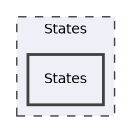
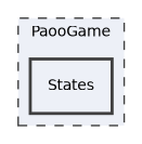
  digraph {
    compound=true
    rankdir=LR
    n1 [color=grey25 fillcolor="#edf0f7" fontname=Helvetica fontsize=10 label=States shape=box style="filled,bold,"]
    subgraph cluster_1 {
      bgcolor="#edf0f7"
      fontname=Helvetica
      fontsize=10
-     label=States
+     label=PaooGame
      pencolor=grey25
      style="filled,dashed,"
      n1
    }
  }
